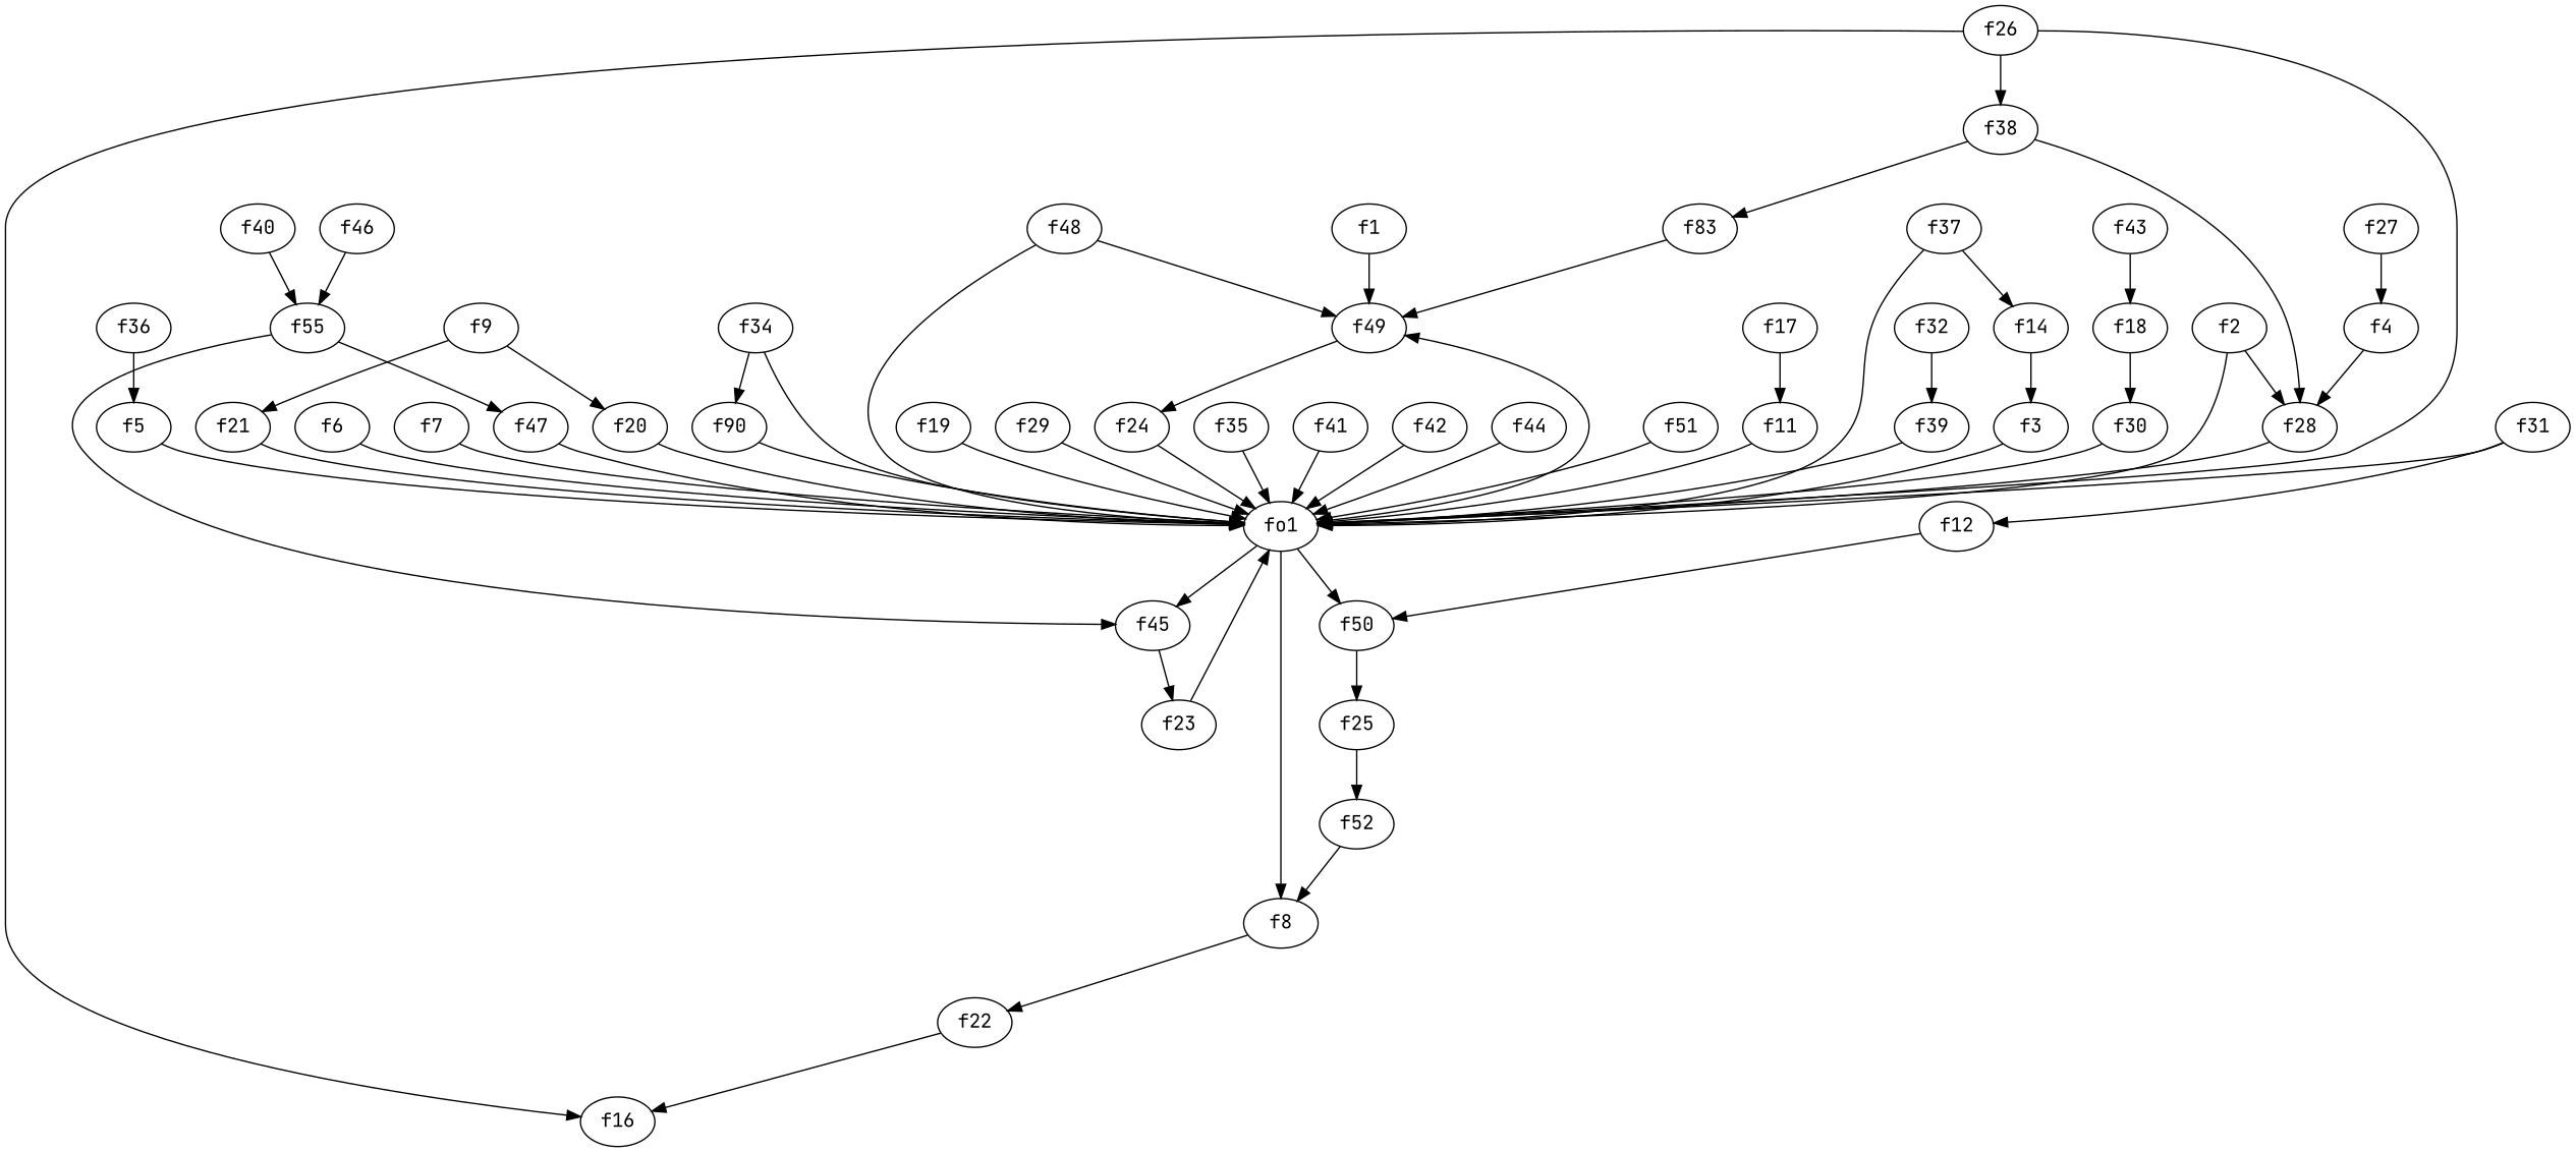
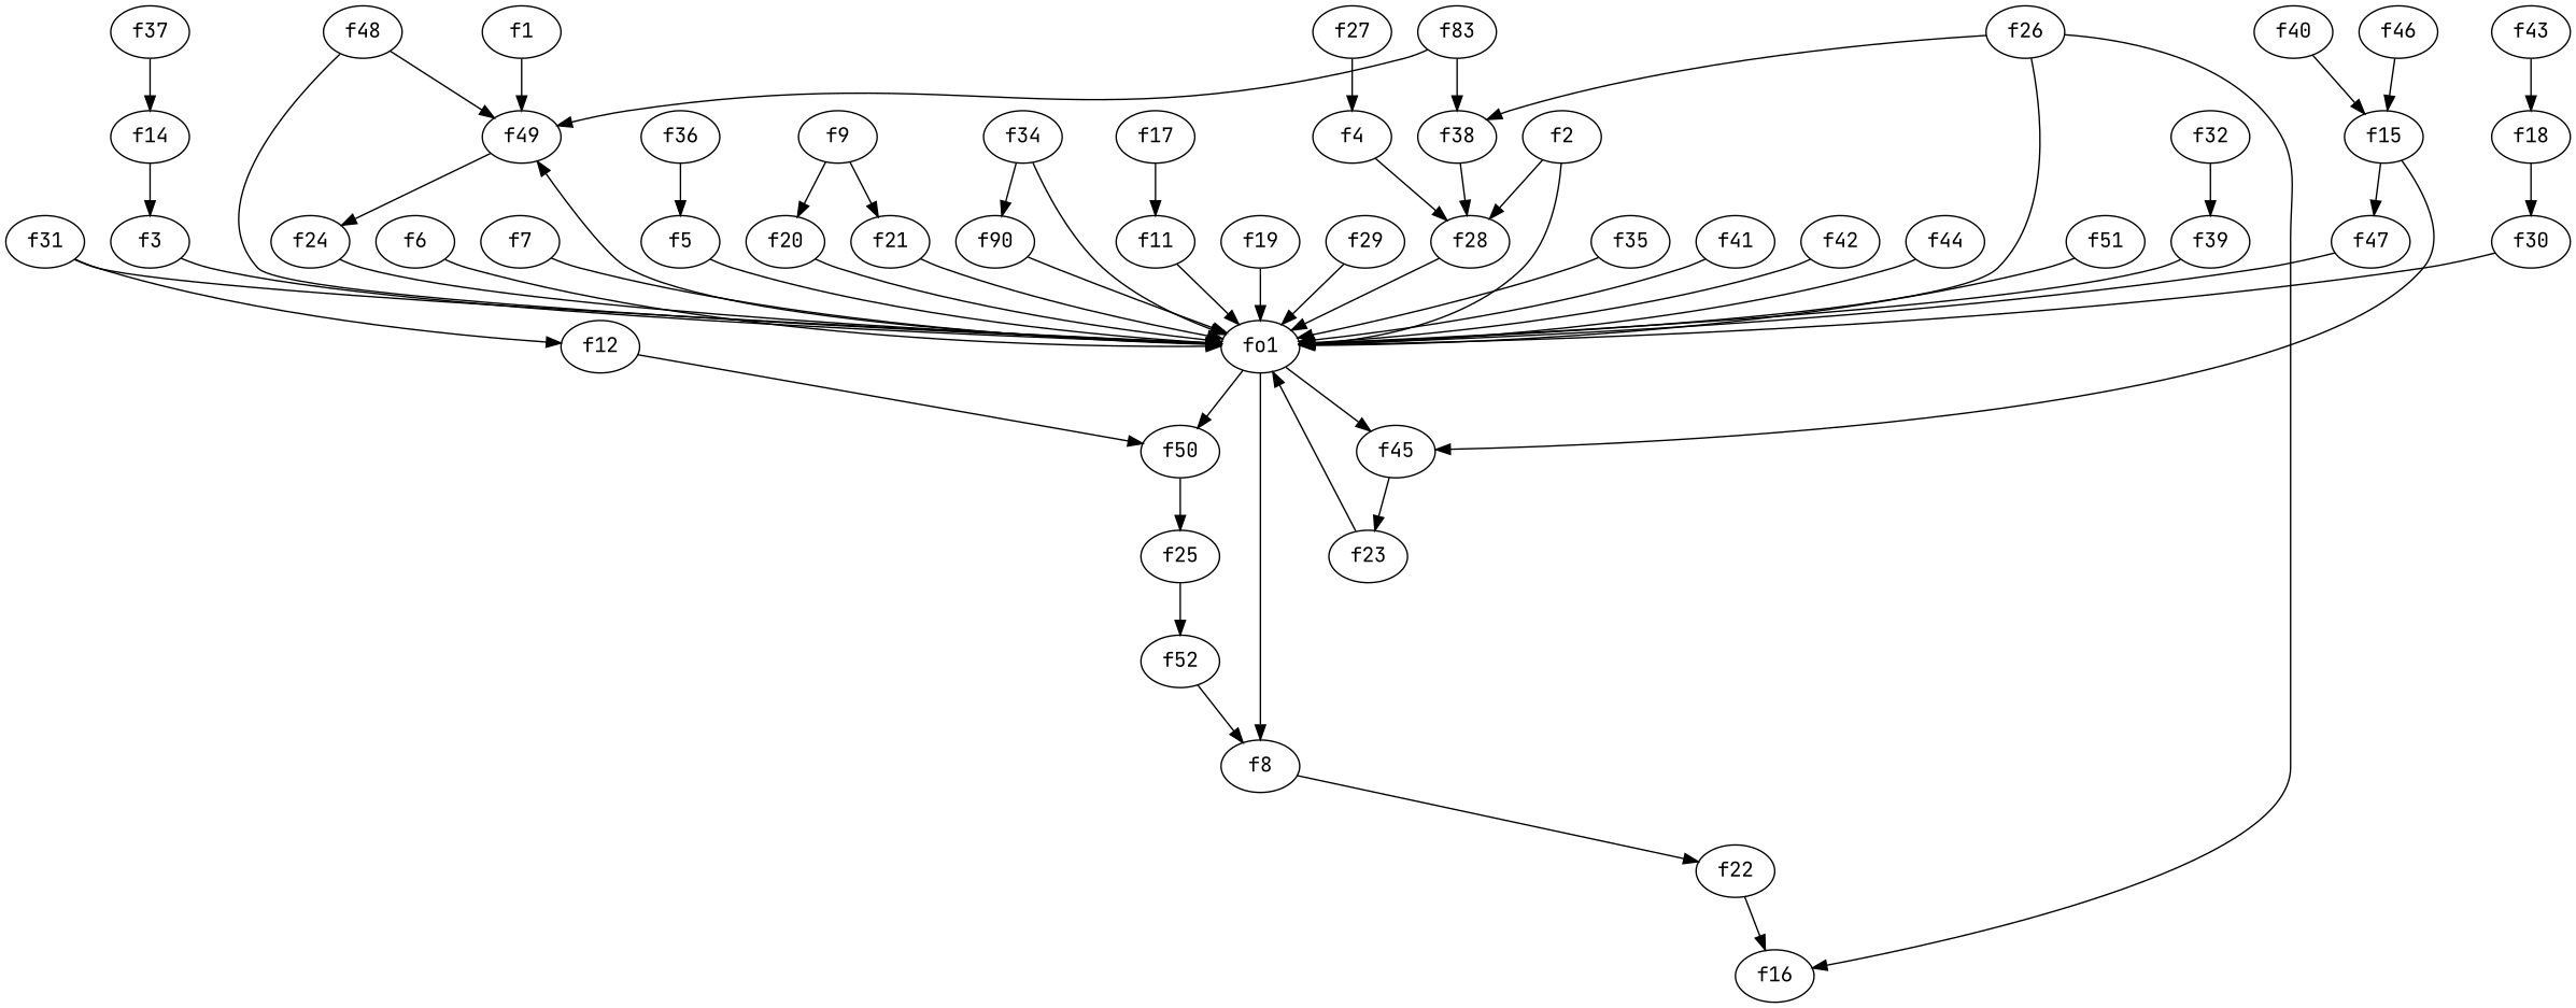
  strict digraph {
    fontname="JetBrains Mono"
    node [fontname="JetBrains Mono"]
    edge [fontname="JetBrains Mono" weight=2]
    f1
    f49
    f24
    f2
    f28
    fo1
    f8
    f50
    f45
    f3
    f4
    f5
    f6
    f7
    f22
    f16
    f9
    f20
    f21
    n20 [label=f90]
    f11
    f12
    f25
    n24 [label=f83]
    f14
-   f15 [label=f55]
+   f15
    f47
    f23
    f26
    f38
    f17
    f18
    f30
    f19
    f52
    f27
    f29
    f31
    f32
    f39
    f34
    f35
    f36
    f37
    f40
    f41
    f42
    f43
    f44
    f46
    f48
    f51
    f1 -> f49
    f49 -> f24
    f24 -> fo1
    f2 -> f28
    f2 -> fo1
    f28 -> fo1
    fo1 -> f49
    fo1 -> f8
    fo1 -> f50
    fo1 -> f45
    f8 -> f22
    f50 -> f25
    f45 -> f23
    f3 -> fo1
    f4 -> f28
    f5 -> fo1
    f6 -> fo1
    f7 -> fo1
    f22 -> f16
    f9 -> f20
    f9 -> f21
    f20 -> fo1
    f21 -> fo1
    n20 -> fo1
    f11 -> fo1
    f12 -> f50
    f25 -> f52
    n24 -> f49
    f14 -> f3
    f15 -> f45
    f15 -> f47
    f47 -> fo1
    f23 -> fo1
    f26 -> fo1
    f26 -> f16
    f26 -> f38
    f38 -> f28
-   f38 -> n24
+   n24 -> f38
    f17 -> f11
    f18 -> f30
    f30 -> fo1
    f19 -> fo1
    f52 -> f8
    f27 -> f4
    f29 -> fo1
    f31 -> fo1
    f31 -> f12
    f32 -> f39
    f39 -> fo1
    f34 -> fo1
    f34 -> n20
    f35 -> fo1
    f36 -> f5
-   f37 -> fo1
    f37 -> f14
    f40 -> f15
    f41 -> fo1
    f42 -> fo1
    f43 -> f18
    f44 -> fo1
    f46 -> f15
    f48 -> f49
    f48 -> fo1
    f51 -> fo1
  }
